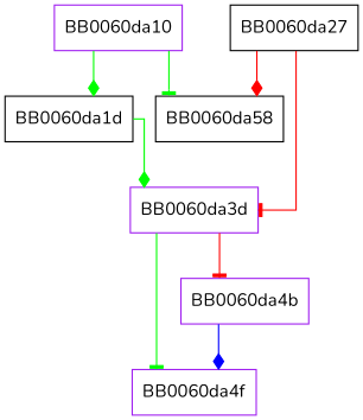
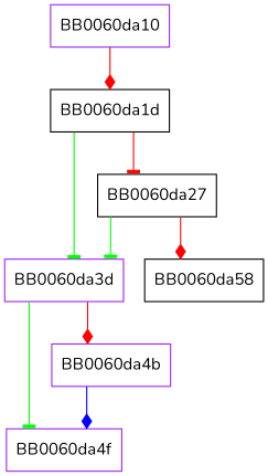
  digraph {
    fontname=Nunito
    splines=ortho
    node [color=purple fontname=Nunito shape=box]
    edge [arrowhead=tee color=red fontname=Nunito]
    BB0060da10
    BB0060da58 [color=black]
    BB0060da1d [color=black]
    BB0060da3d
    BB0060da27 [color=black]
    BB0060da4f
    BB0060da4b
-   BB0060da10 -> BB0060da58 [color=green]
-   BB0060da10 -> BB0060da1d [arrowhead=diamond color=green]
-   BB0060da1d -> BB0060da3d [arrowhead=diamond color=green]
+   BB0060da10 -> BB0060da1d [arrowhead=diamond]
+   BB0060da1d -> BB0060da3d [color=green]
+   BB0060da1d -> BB0060da27
    BB0060da3d -> BB0060da4f [color=green]
-   BB0060da3d -> BB0060da4b
+   BB0060da3d -> BB0060da4b [arrowhead=diamond]
    BB0060da27 -> BB0060da58 [arrowhead=diamond]
-   BB0060da27 -> BB0060da3d
+   BB0060da27 -> BB0060da3d [color=green]
    BB0060da4b -> BB0060da4f [arrowhead=diamond color=blue]
  }
